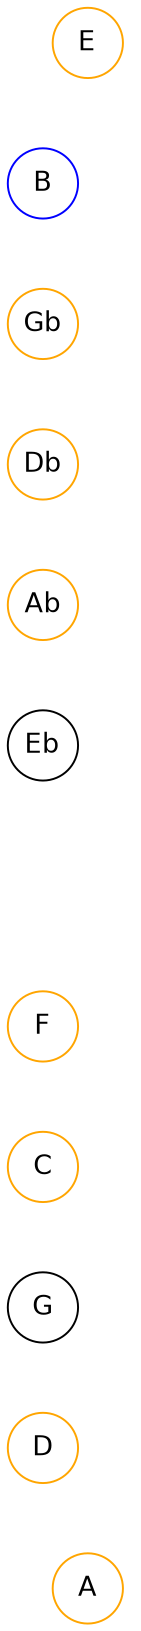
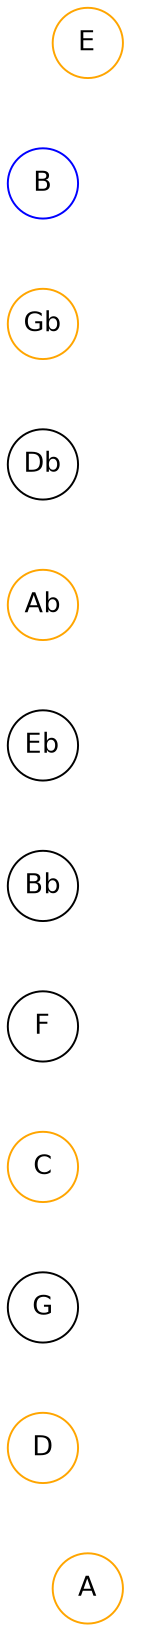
  graph {
    mindist=.1
    node [color=orange fontname=Helvetica margin=0 shape=circle]
    edge [style=invis]
    E
    B [color=blue]
    Gb
-   Db
+   Db [color=black]
    Ab
    Eb [color=black]
-   F
+   Bb [color=""]
+   F [color=""]
    C
    G [color=""]
    D
    A
    subgraph sub_1 {
      E
      B
      Gb
      Db
      Ab
      Eb
+     Bb
      F
      C
      G
      D
      A
    }
    E -- B
    B -- Gb
    Gb -- Db
    Db -- Ab
    Ab -- Eb
+   Eb -- Bb
+   Bb -- F
    F -- C
    C -- G
    G -- D
    D -- A
    A -- E
  }
